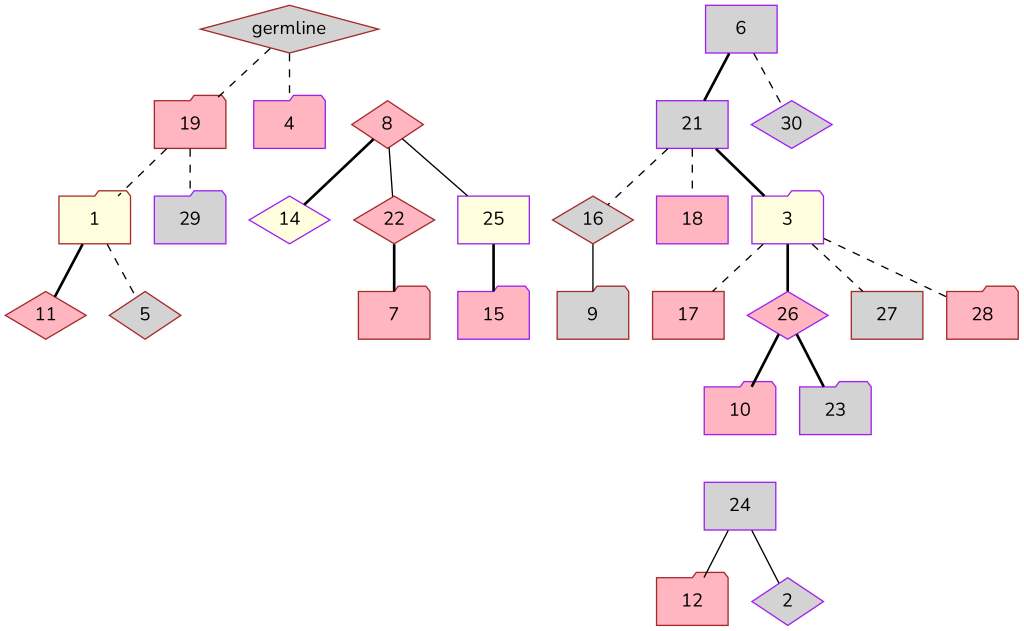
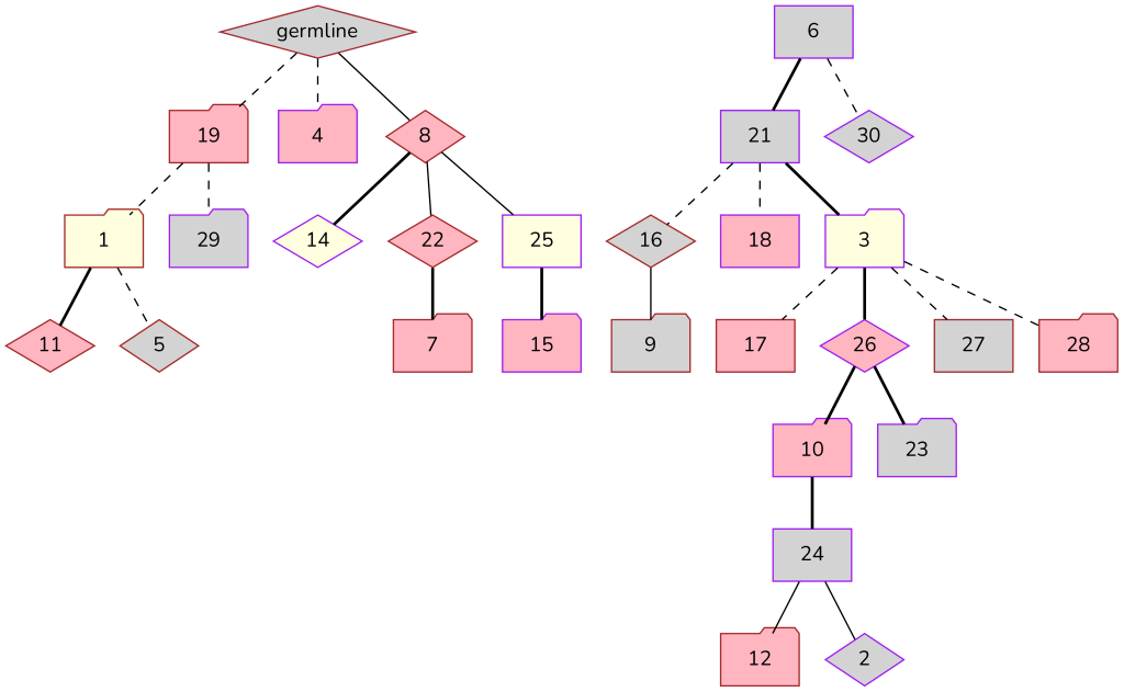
  graph {
    fontname=Nunito
    node [color=purple fillcolor=lightpink fontname=Nunito shape=folder style=filled]
    edge [fontname=Nunito style=dashed]
    n1 [color=brown fillcolor=lightgrey label=germline shape=diamond]
    n2 [color=brown label=19]
    n3 [label=4]
    n4 [color=brown label=8 shape=diamond]
    n5 [color=brown fillcolor=lightyellow label=1]
    n6 [fillcolor=lightgrey label=29]
    n7 [fillcolor=lightyellow label=14 shape=diamond]
    n8 [color=brown label=22 shape=diamond]
    n9 [fillcolor=lightyellow label=25 shape=box]
    n10 [color=brown label=11 shape=diamond]
    n11 [color=brown fillcolor=lightgrey label=5 shape=diamond]
    n12 [fillcolor=lightgrey label=6 shape=box]
    n13 [fillcolor=lightgrey label=21 shape=box]
    n14 [fillcolor=lightgrey label=30 shape=diamond]
    n15 [color=brown fillcolor=lightgrey label=16 shape=diamond]
    n16 [label=18 shape=box]
    n17 [fillcolor=lightyellow label=3]
    n18 [color=brown fillcolor=lightgrey label=9]
    n19 [color=brown label=17 shape=box]
    n20 [label=26 shape=diamond]
    n21 [color=brown fillcolor=lightgrey label=27 shape=box]
    n22 [color=brown label=28]
    n23 [label=10]
    n24 [fillcolor=lightgrey label=23]
    n25 [fillcolor=lightgrey label=24 shape=box]
    n26 [color=brown label=12]
    n27 [fillcolor=lightgrey label=2 shape=diamond]
    n28 [color=brown label=7]
    n29 [label=15]
    n1 -- n2
    n1 -- n3
+   n1 -- n4 [style=solid]
    n2 -- n5
    n2 -- n6
    n4 -- n7 [style=bold]
    n4 -- n8 [style=solid]
    n4 -- n9 [style=solid]
    n5 -- n10 [style=bold]
    n5 -- n11
    n8 -- n28 [style=bold]
    n9 -- n29 [style=bold]
    n12 -- n13 [style=bold]
    n12 -- n14
    n13 -- n15
    n13 -- n16
    n13 -- n17 [style=bold]
    n15 -- n18 [style=solid]
    n17 -- n19
    n17 -- n20 [style=bold]
    n17 -- n21
    n17 -- n22
    n20 -- n23 [style=bold]
    n20 -- n24 [style=bold]
+   n23 -- n25 [style=bold]
    n25 -- n26 [style=solid]
    n25 -- n27 [style=solid]
  }
